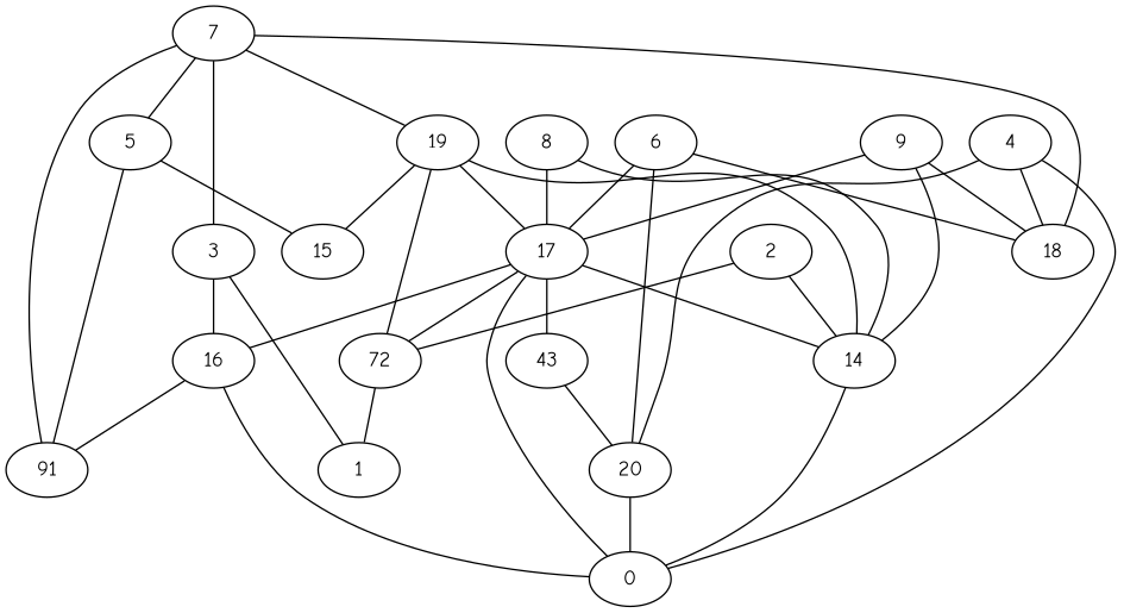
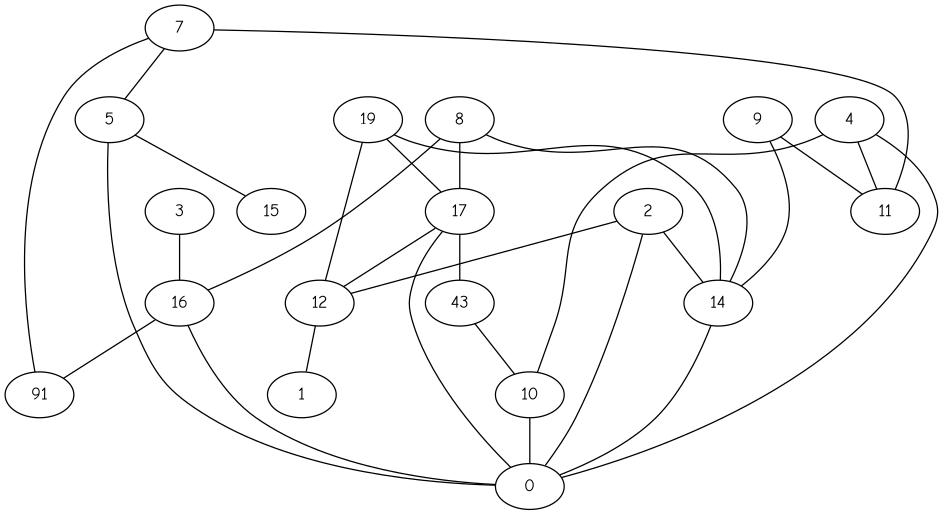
  digraph {
    fontname="Comic Neue"
    node [fontname="Comic Neue"]
    edge [color=black dir=none fontname="Comic Neue"]
    2
    14
    0
-   12 [label=72]
+   12
    1
-   6
    17
-   10 [label=20]
-   18
+   10
+   18 [label=11]
    16
    n11 [label=43]
    19
    15
    8
    3
    n16 [label=91]
    5
    9
    4
    7
    subgraph sub_1 {
      2
      14
      0
      12
      1
-     6
      17
      10
      18
      16
      n11
      19
      15
      8
      3
      n16
      5
      9
      4
      7
    }
    2 -> 14
+   2 -> 0
    2 -> 12
    14 -> 0
    12 -> 1
-   6 -> 17
-   6 -> 10
-   6 -> 18
-   17 -> 14
    17 -> 0
    17 -> 12
-   17 -> 16
+   8 -> 16
    17 -> n11
    10 -> 0
    16 -> 0
    16 -> n16
    n11 -> 10
    19 -> 14
    19 -> 12
    19 -> 17
-   19 -> 15
    8 -> 14
    8 -> 17
-   3 -> 1
    3 -> 16
-   5 -> n16
+   5 -> 0
    5 -> 15
    9 -> 14
-   9 -> 17
    9 -> 18
    4 -> 0
    4 -> 10
    4 -> 18
    7 -> 18
-   7 -> 19
-   7 -> 3
    7 -> n16
    7 -> 5
  }
